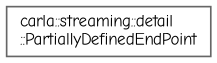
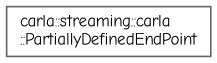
  digraph {
    rankdir=TB
    fontname="Comic Neue"
-   n1 [color=grey40 fillcolor=white fontname="Comic Neue" fontsize=10 height=0.2 label="carla::streaming::detail\l::PartiallyDefinedEndPoint" shape=box style=filled width=0.4]
+   n1 [color=grey40 fillcolor=white fontname="Comic Neue" fontsize=10 height=0.2 label="carla::streaming::carla\l::PartiallyDefinedEndPoint" shape=box style=filled width=0.4]
  }
